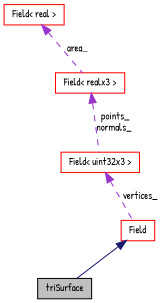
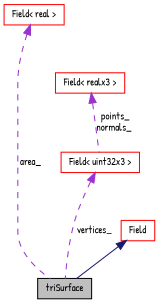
  digraph {
    fontname="Patrick Hand"
    node [color=red fillcolor=white fontname="Patrick Hand" fontsize=10 shape=record style=filled]
    edge [color=darkorchid3 dir=back fontname="Patrick Hand" fontsize=10 labelfontname=Helvetica labelfontsize=10 style=dashed]
    n1 [color=black fillcolor=grey75 fontcolor=black height=0.2 label=triSurface width=0.4]
    n2 [height=0.2 label=Field width=0.4]
    n3 [height=0.2 label="Field\< real \>" width=0.4]
    n4 [height=0.2 label="Field\< uint32x3 \>" width=0.4]
    n5 [height=0.2 label="Field\< realx3 \>" width=0.4]
    n2 -> n1 [color=midnightblue style=solid]
-   n3 -> n5 [label=" area_"]
-   n4 -> n2 [label=" vertices_"]
+   n3 -> n1 [label=" area_"]
+   n4 -> n1 [label=" vertices_"]
    n5 -> n4 [label=" points_\nnormals_"]
  }
